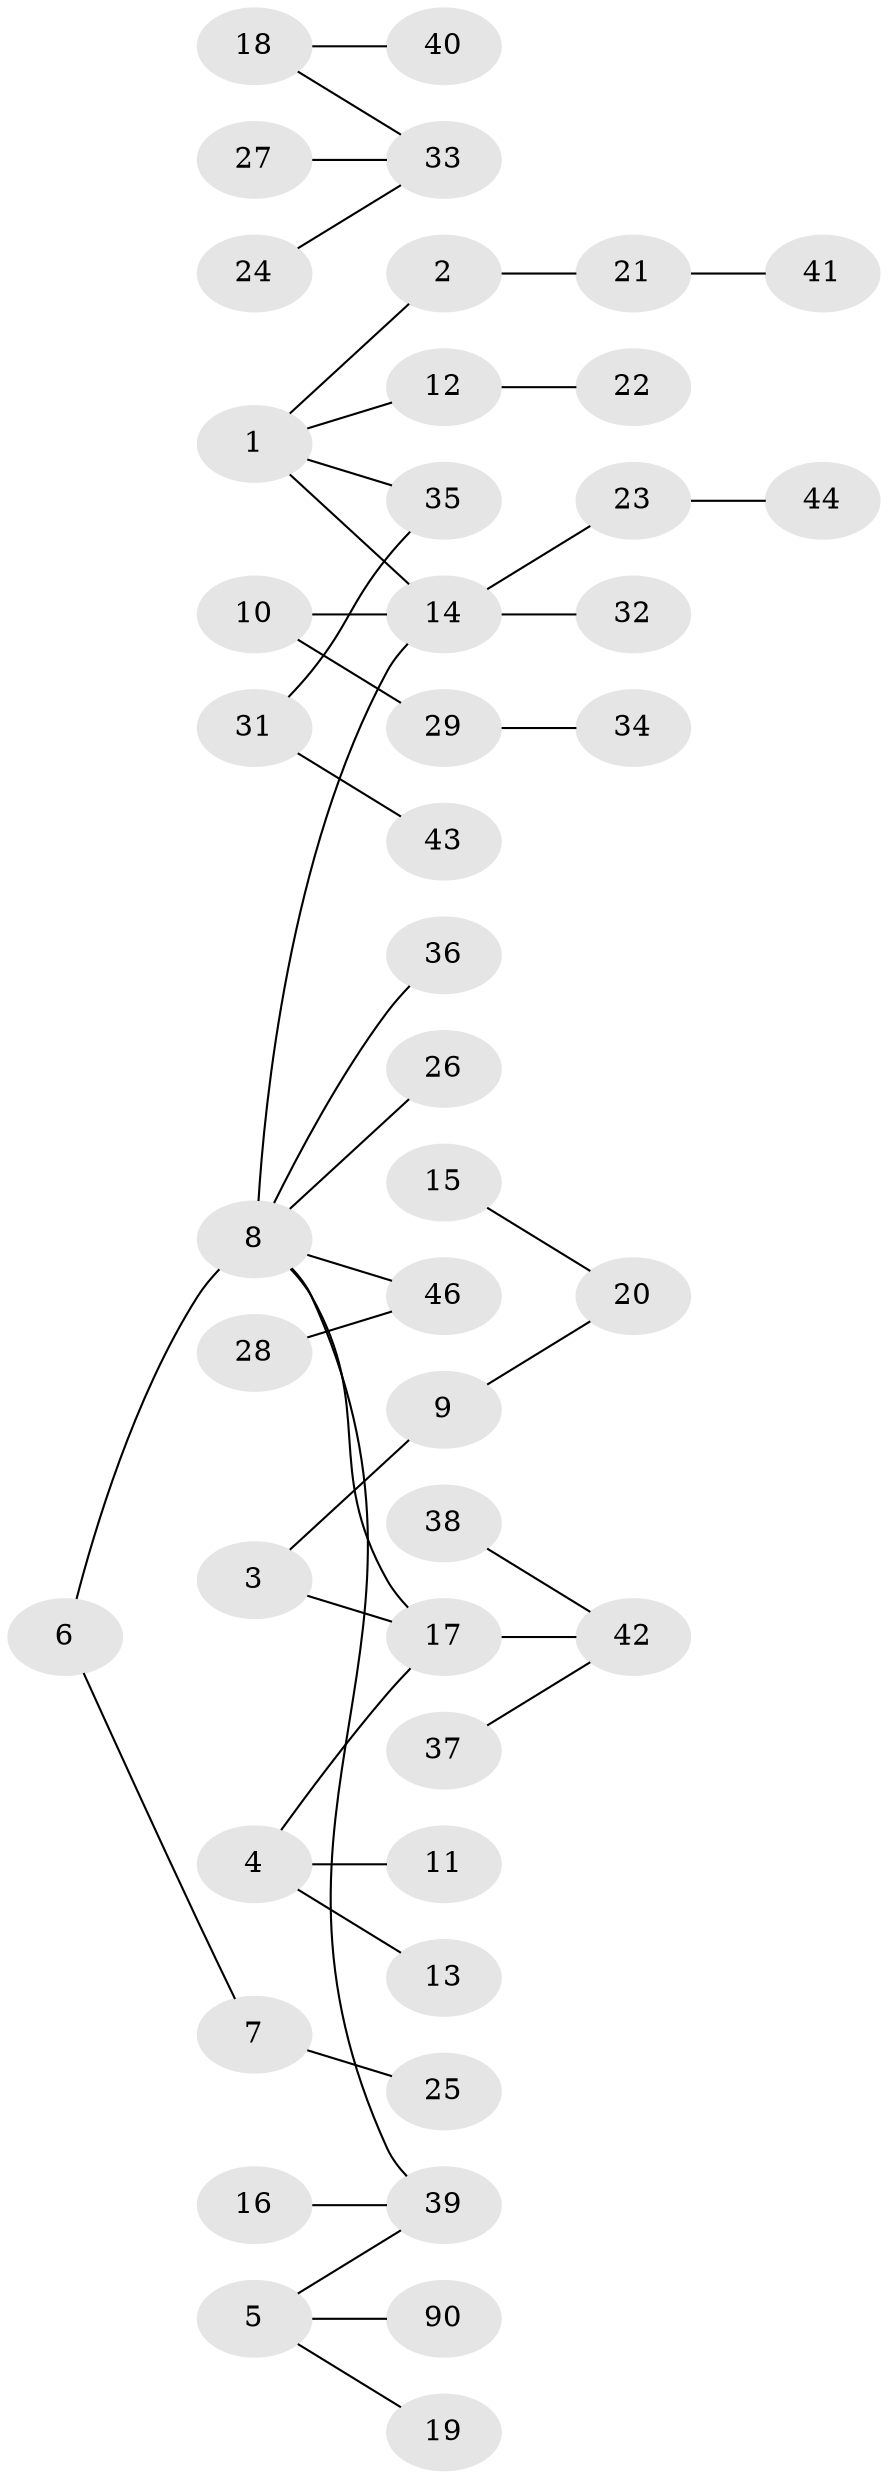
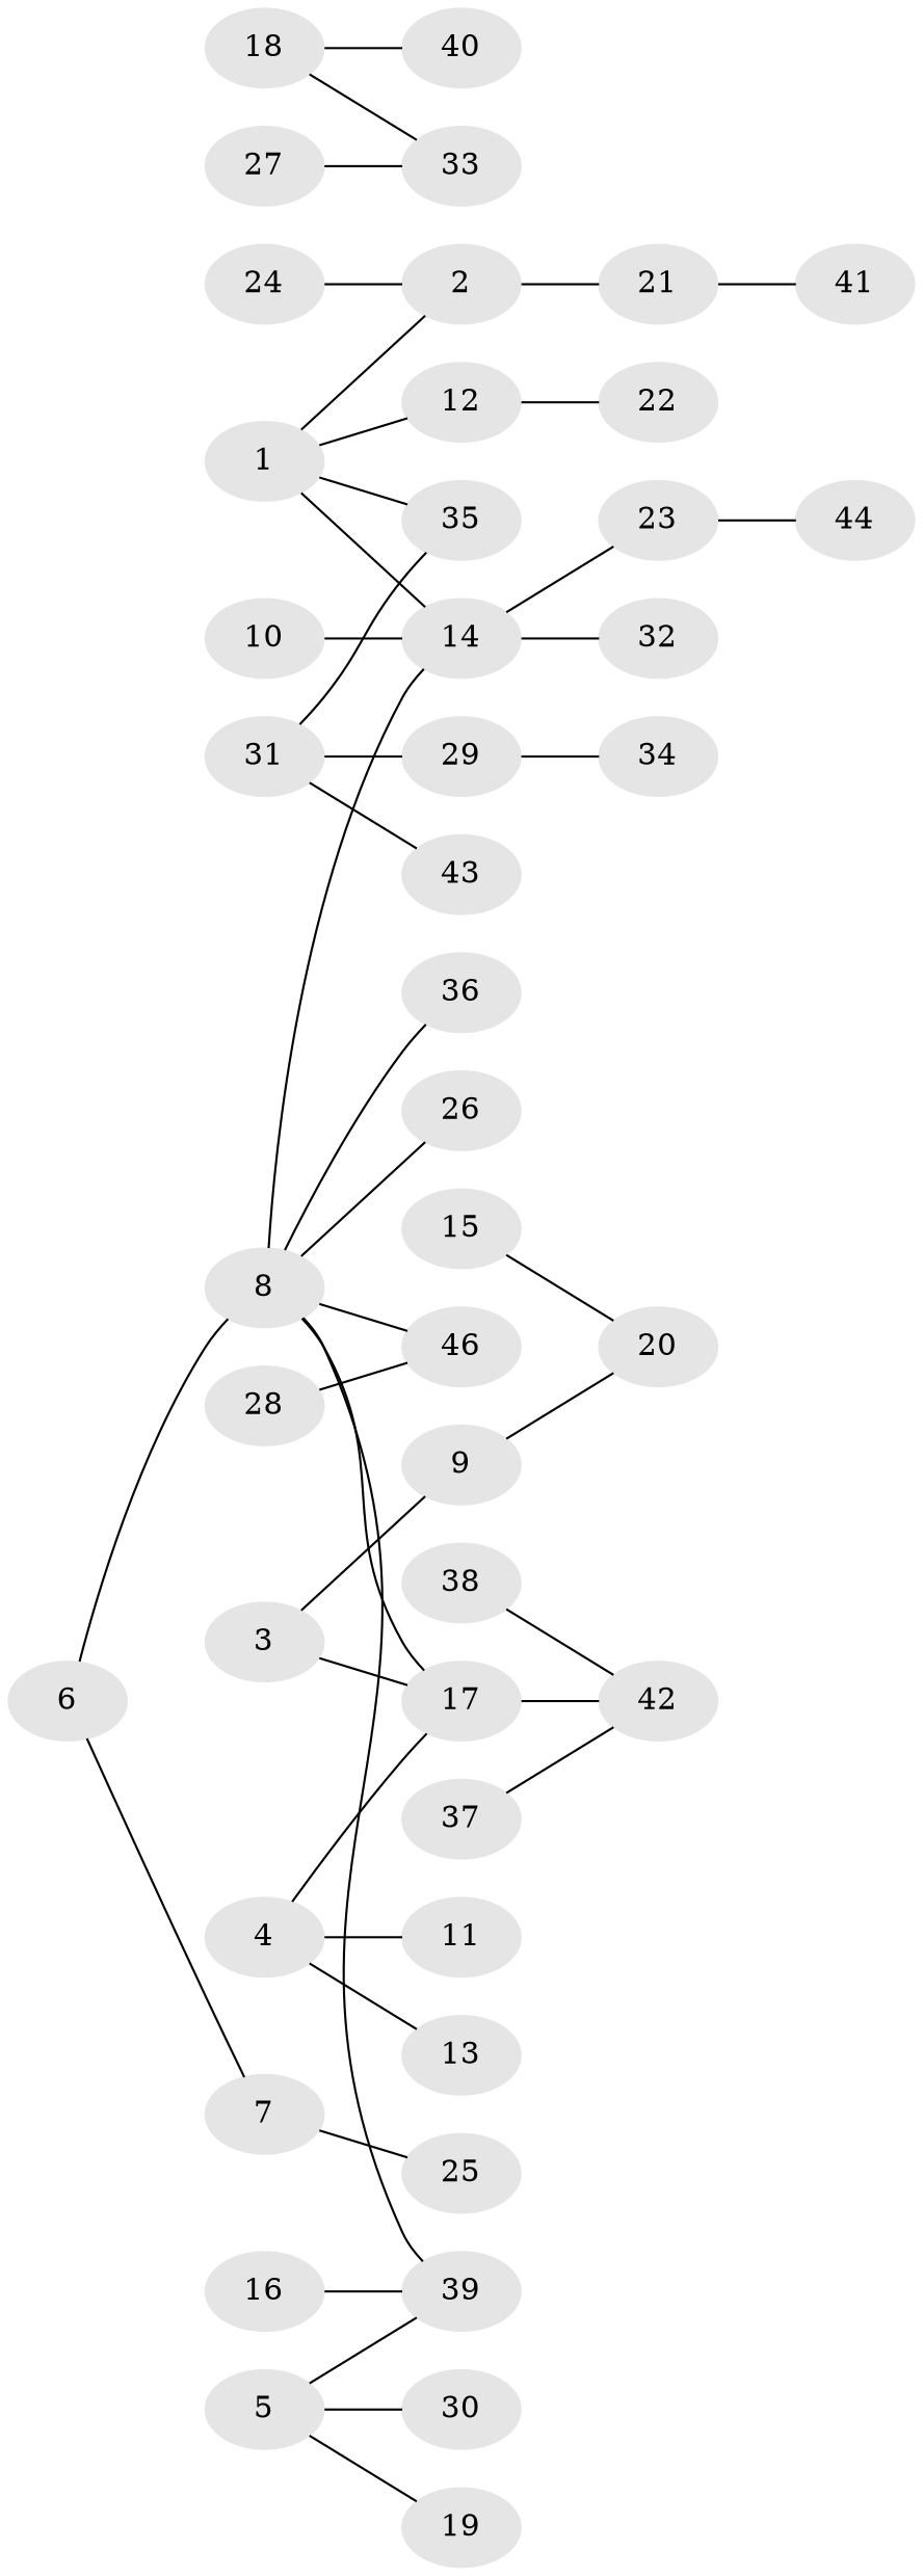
  graph {
    rankdir=LR
    node [color=gray90 style=filled]
    edge [weight=1.0]
    1
    2
    12
    14
    35
    21
    22
    23
    32
    41
    3
    9
    17
    20
    42
    4
    11
    13
    5
    19
-   30 [label=90]
+   30
    39
    18
    33
    40
    6
    7
    8
    25
    26
    36
    46
    10
    29
    34
    44
    15
    16
    24
    27
    28
    31
    43
    37
    38
    1 -- 2
    1 -- 12
    1 -- 14
    1 -- 35
    2 -- 21
    12 -- 22
    14 -- 23
    14 -- 32
    21 -- 41
    23 -- 44
    3 -- 9
    3 -- 17
    9 -- 20
    17 -- 42
    4 -- 17
    4 -- 11
    4 -- 13
    5 -- 19
    5 -- 30
    5 -- 39
    18 -- 33
    18 -- 40
    6 -- 7
    6 -- 8
    7 -- 25
    8 -- 14
    8 -- 17
    8 -- 39
    8 -- 26
    8 -- 36
    8 -- 46
    10 -- 14
-   10 -- 29
+   31 -- 29
    29 -- 34
    15 -- 20
    16 -- 39
-   24 -- 33
+   24 -- 2
    27 -- 33
    28 -- 46
    31 -- 35
    31 -- 43
    37 -- 42
    38 -- 42
  }
